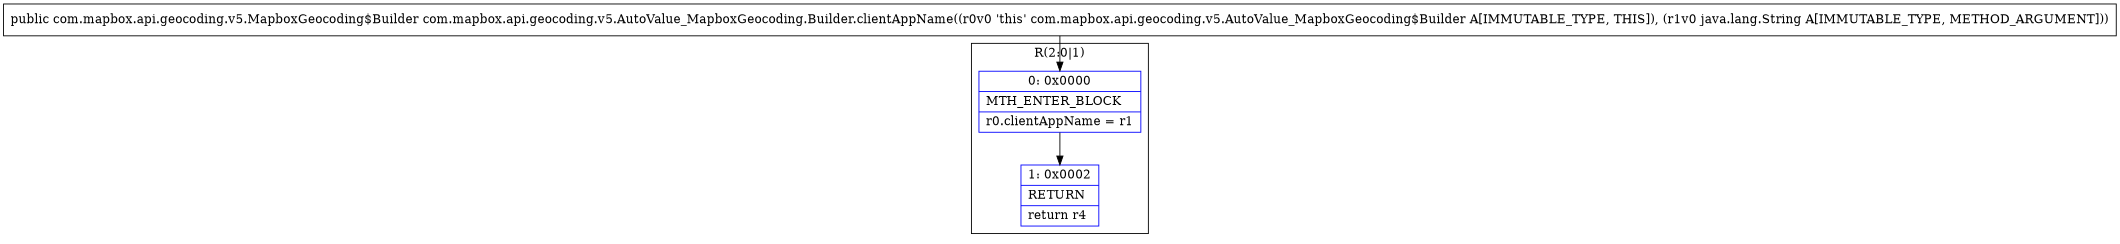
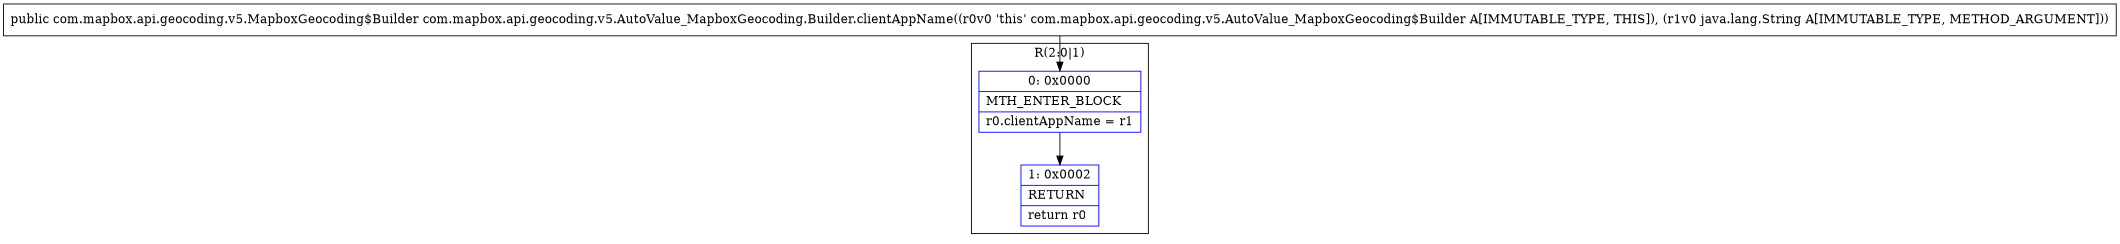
  digraph {
    node [color=blue shape=record]
    n1 [label="{0\:\ 0x0000|MTH_ENTER_BLOCK\l|r0.clientAppName = r1\l}"]
-   n2 [label="{1\:\ 0x0002|RETURN\l|return r4\l}"]
+   n2 [label="{1\:\ 0x0002|RETURN\l|return r0\l}"]
    n3 [label="{public com.mapbox.api.geocoding.v5.MapboxGeocoding$Builder com.mapbox.api.geocoding.v5.AutoValue_MapboxGeocoding.Builder.clientAppName((r0v0 'this' com.mapbox.api.geocoding.v5.AutoValue_MapboxGeocoding$Builder A[IMMUTABLE_TYPE, THIS]), (r1v0 java.lang.String A[IMMUTABLE_TYPE, METHOD_ARGUMENT])) }" color=""]
    subgraph cluster_1 {
      label="R(2:0|1)"
      n1
      n2
    }
    n1 -> n2
    n3 -> n1
  }
